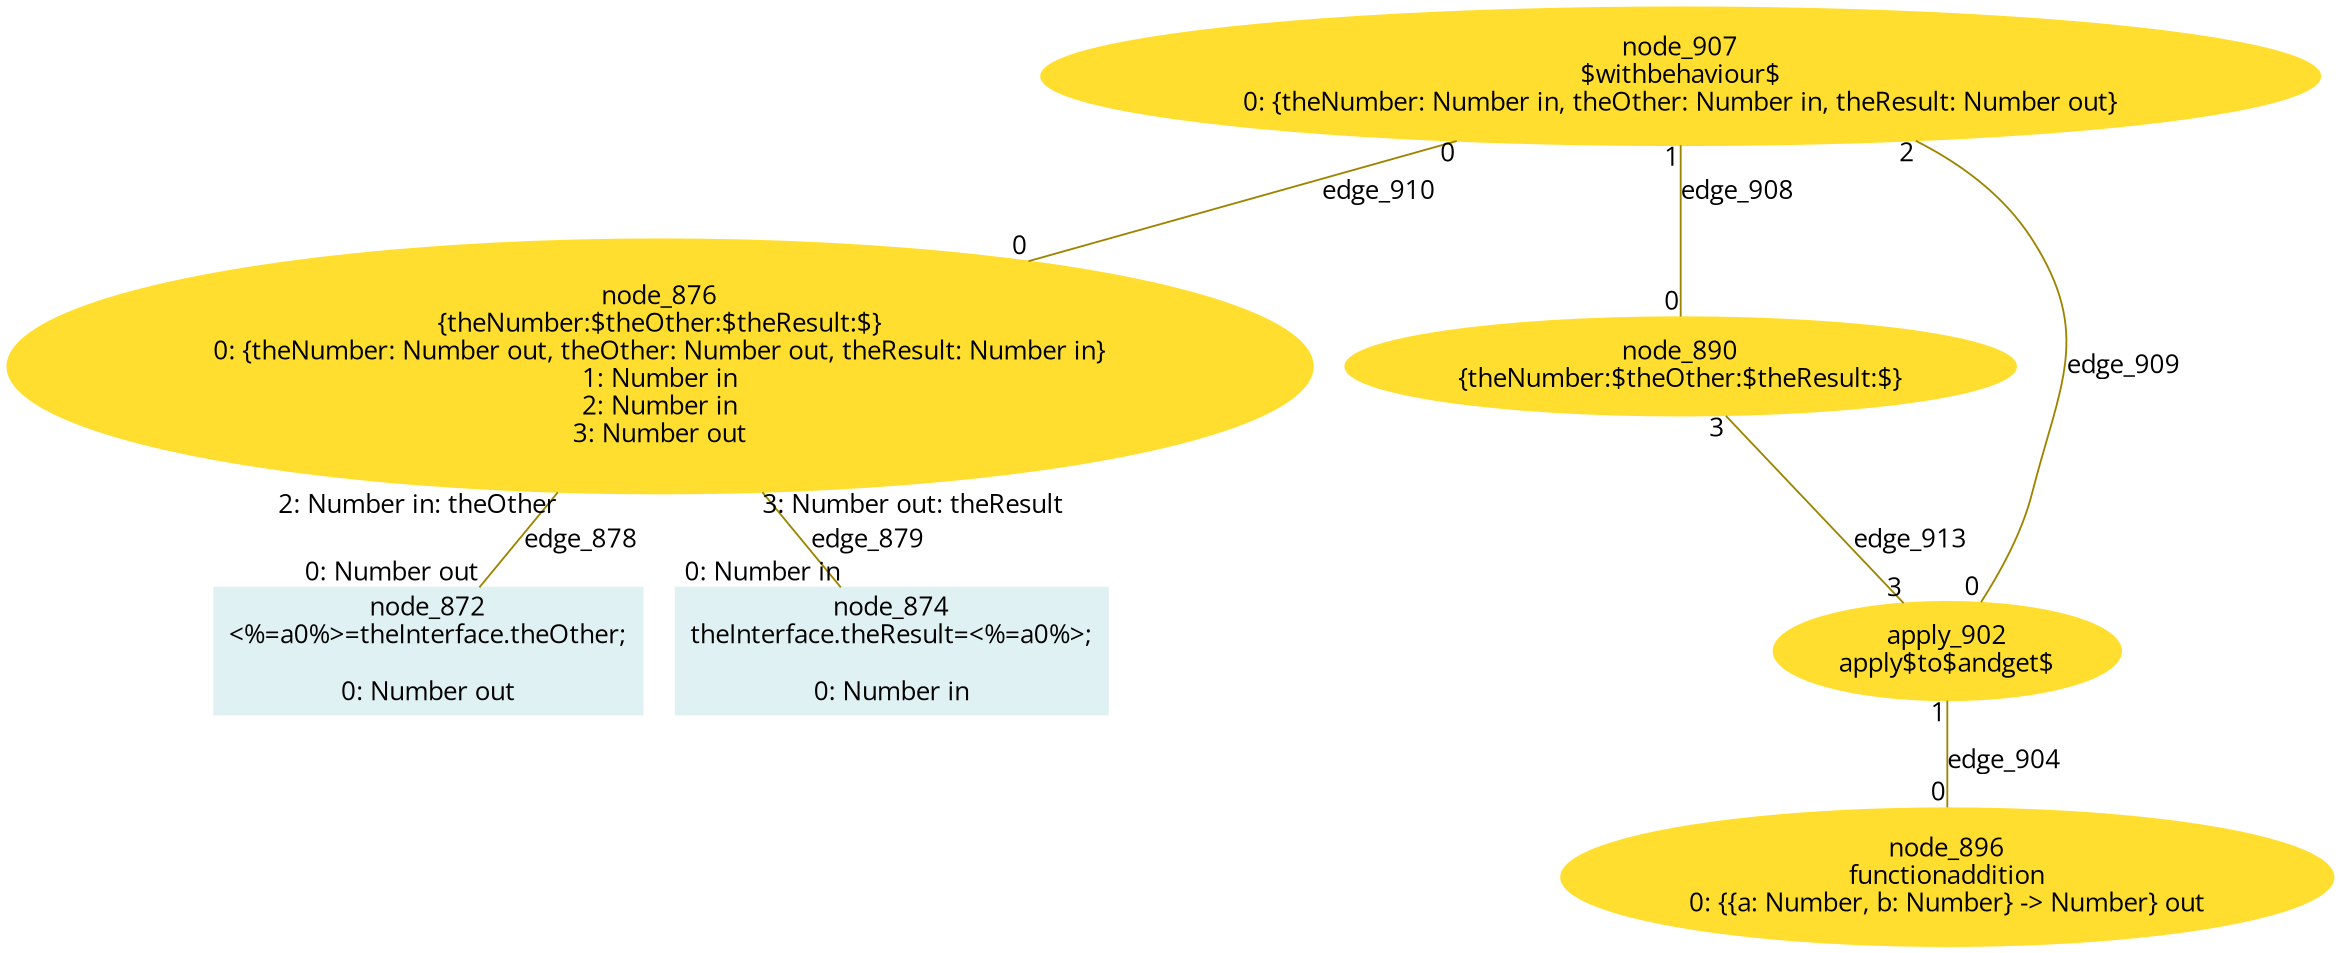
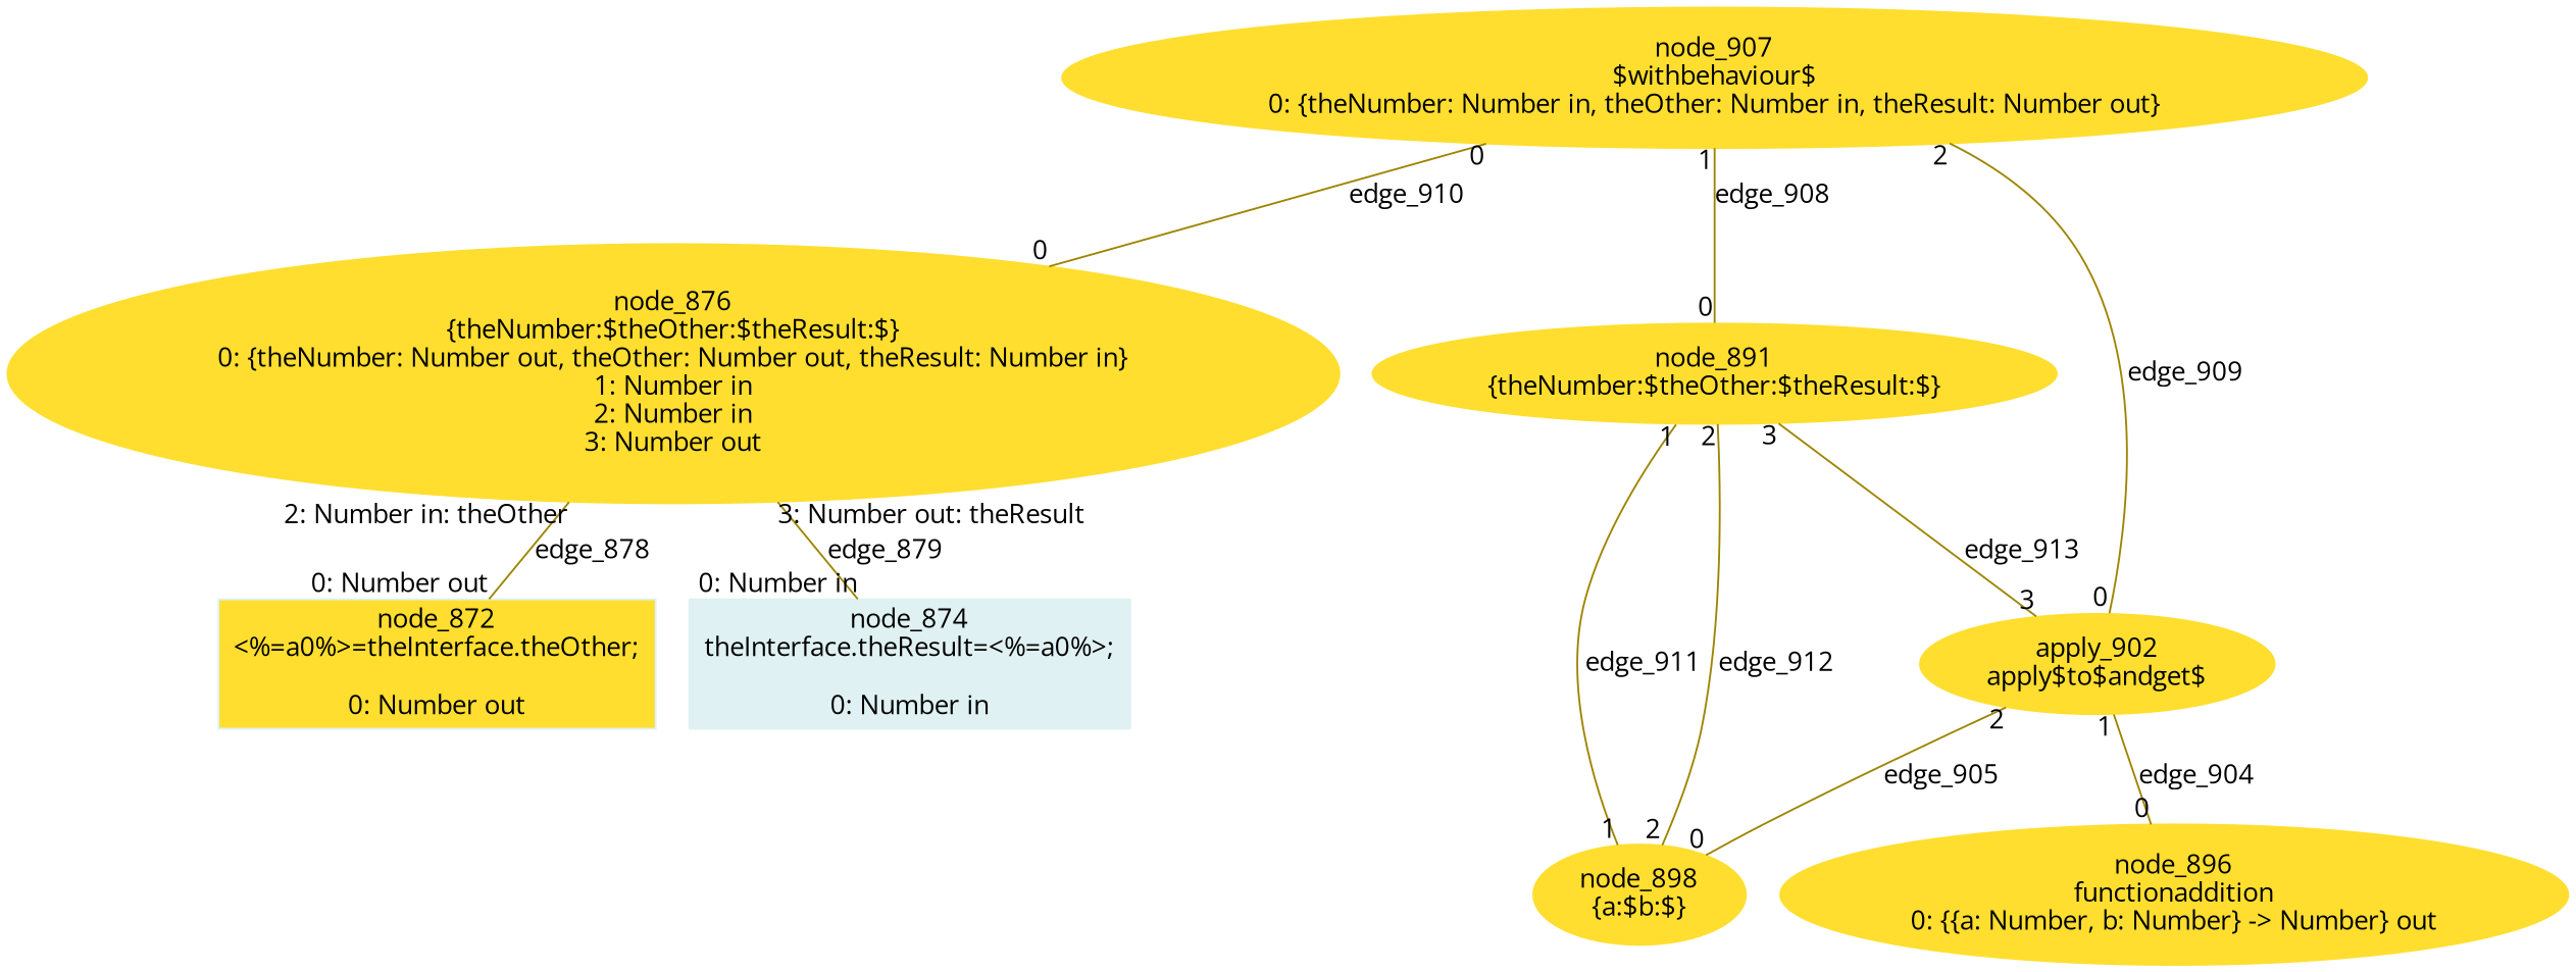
  digraph {
    fontname="Open Sans"
    node [color="#ffde2f" fontname="Open Sans" shape=ellipse style=filled]
    edge [arrowHead=none arrowsize=1 color="#9d8400" dir=none fontname="Open Sans" headlabel=0 taillabel=1]
-   n1 [color="#dff1f2" label="node_872\n<%=a0%>=theInterface.theOther;\n\n0: Number out" shape=box]
+   n1 [color="#dff1f2" label="node_872\n<%=a0%>=theInterface.theOther;\n\n0: Number out" shape=box fillcolor="#ffde2f"]
    n2 [color="#dff1f2" label="node_874\ntheInterface.theResult=<%=a0%>;\n\n0: Number in" shape=box]
    n3 [label="node_876\n{theNumber:$theOther:$theResult:$}\n0: {theNumber: Number out, theOther: Number out, theResult: Number in}\n1: Number in\n2: Number in\n3: Number out"]
-   n4 [label="node_890\n{theNumber:$theOther:$theResult:$}\n"]
+   n4 [label="node_891\n{theNumber:$theOther:$theResult:$}\n"]
+   n5 [label="node_898\n{a:$b:$}\n"]
    n6 [label="apply_902\napply$to$andget$\n"]
    n7 [label="node_896\nfunctionaddition\n0: {{a: Number, b: Number} -> Number} out"]
    n8 [label="node_907\n$withbehaviour$\n0: {theNumber: Number in, theOther: Number in, theResult: Number out}"]
    n3 -> n1 [headlabel="0: Number out" label=edge_878 taillabel="2: Number in: theOther"]
    n3 -> n2 [headlabel="0: Number in" label=edge_879 taillabel="3: Number out: theResult"]
+   n4 -> n5 [headlabel=1 label=edge_911]
+   n4 -> n5 [headlabel=2 label=edge_912 taillabel=2]
    n4 -> n6 [headlabel=3 label=edge_913 taillabel=3]
+   n6 -> n5 [label=edge_905 taillabel=2]
    n6 -> n7 [label=edge_904]
    n8 -> n3 [label=edge_910 taillabel=0]
    n8 -> n4 [label=edge_908]
    n8 -> n6 [label=edge_909 taillabel=2]
  }
